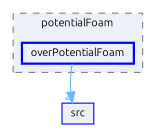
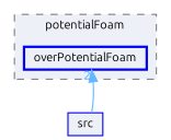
  digraph {
    compound=true
    fontname=Ubuntu
    node [color=blue fillcolor="#edf0f7" fontname=Ubuntu fontsize=10 shape=box]
    n1 [height=0.2 label=overPotentialFoam style="filled,bold" width=0.4]
    n2 [height=0.2 label=src style=filled width=0.4]
    subgraph cluster_1 {
      bgcolor="#edf0f7"
      fontsize=10
      label=potentialFoam
      pencolor=grey50
      style="filled,dashed"
      n1
    }
-   n1 -> n2 [color=steelblue1 fontcolor=steelblue1 fontname=Ubuntu fontsize=10 headlabel=2 labeldistance=1.5 labelfontname=Helvetica labelfontsize=10]
+   n2 -> n1 [color=steelblue1 fontcolor=steelblue1 fontname=Ubuntu fontsize=10 headlabel=2 labeldistance=1.5 labelfontname=Helvetica labelfontsize=10]
  }
